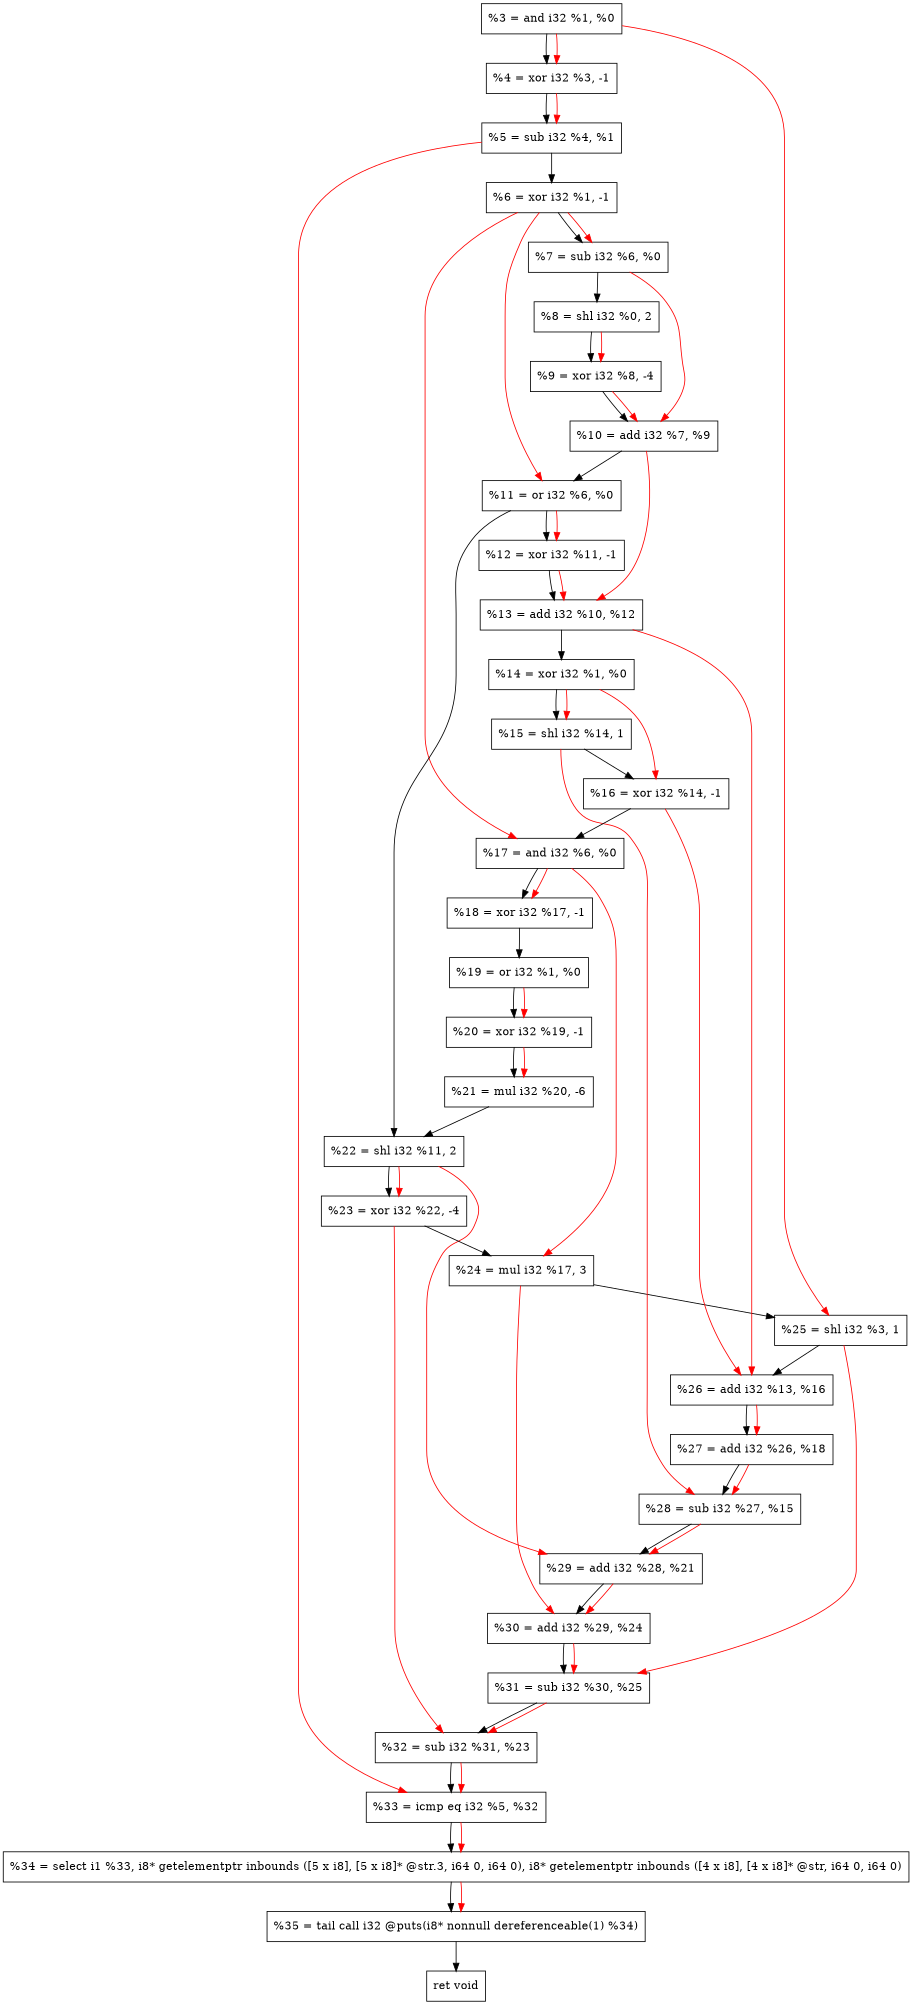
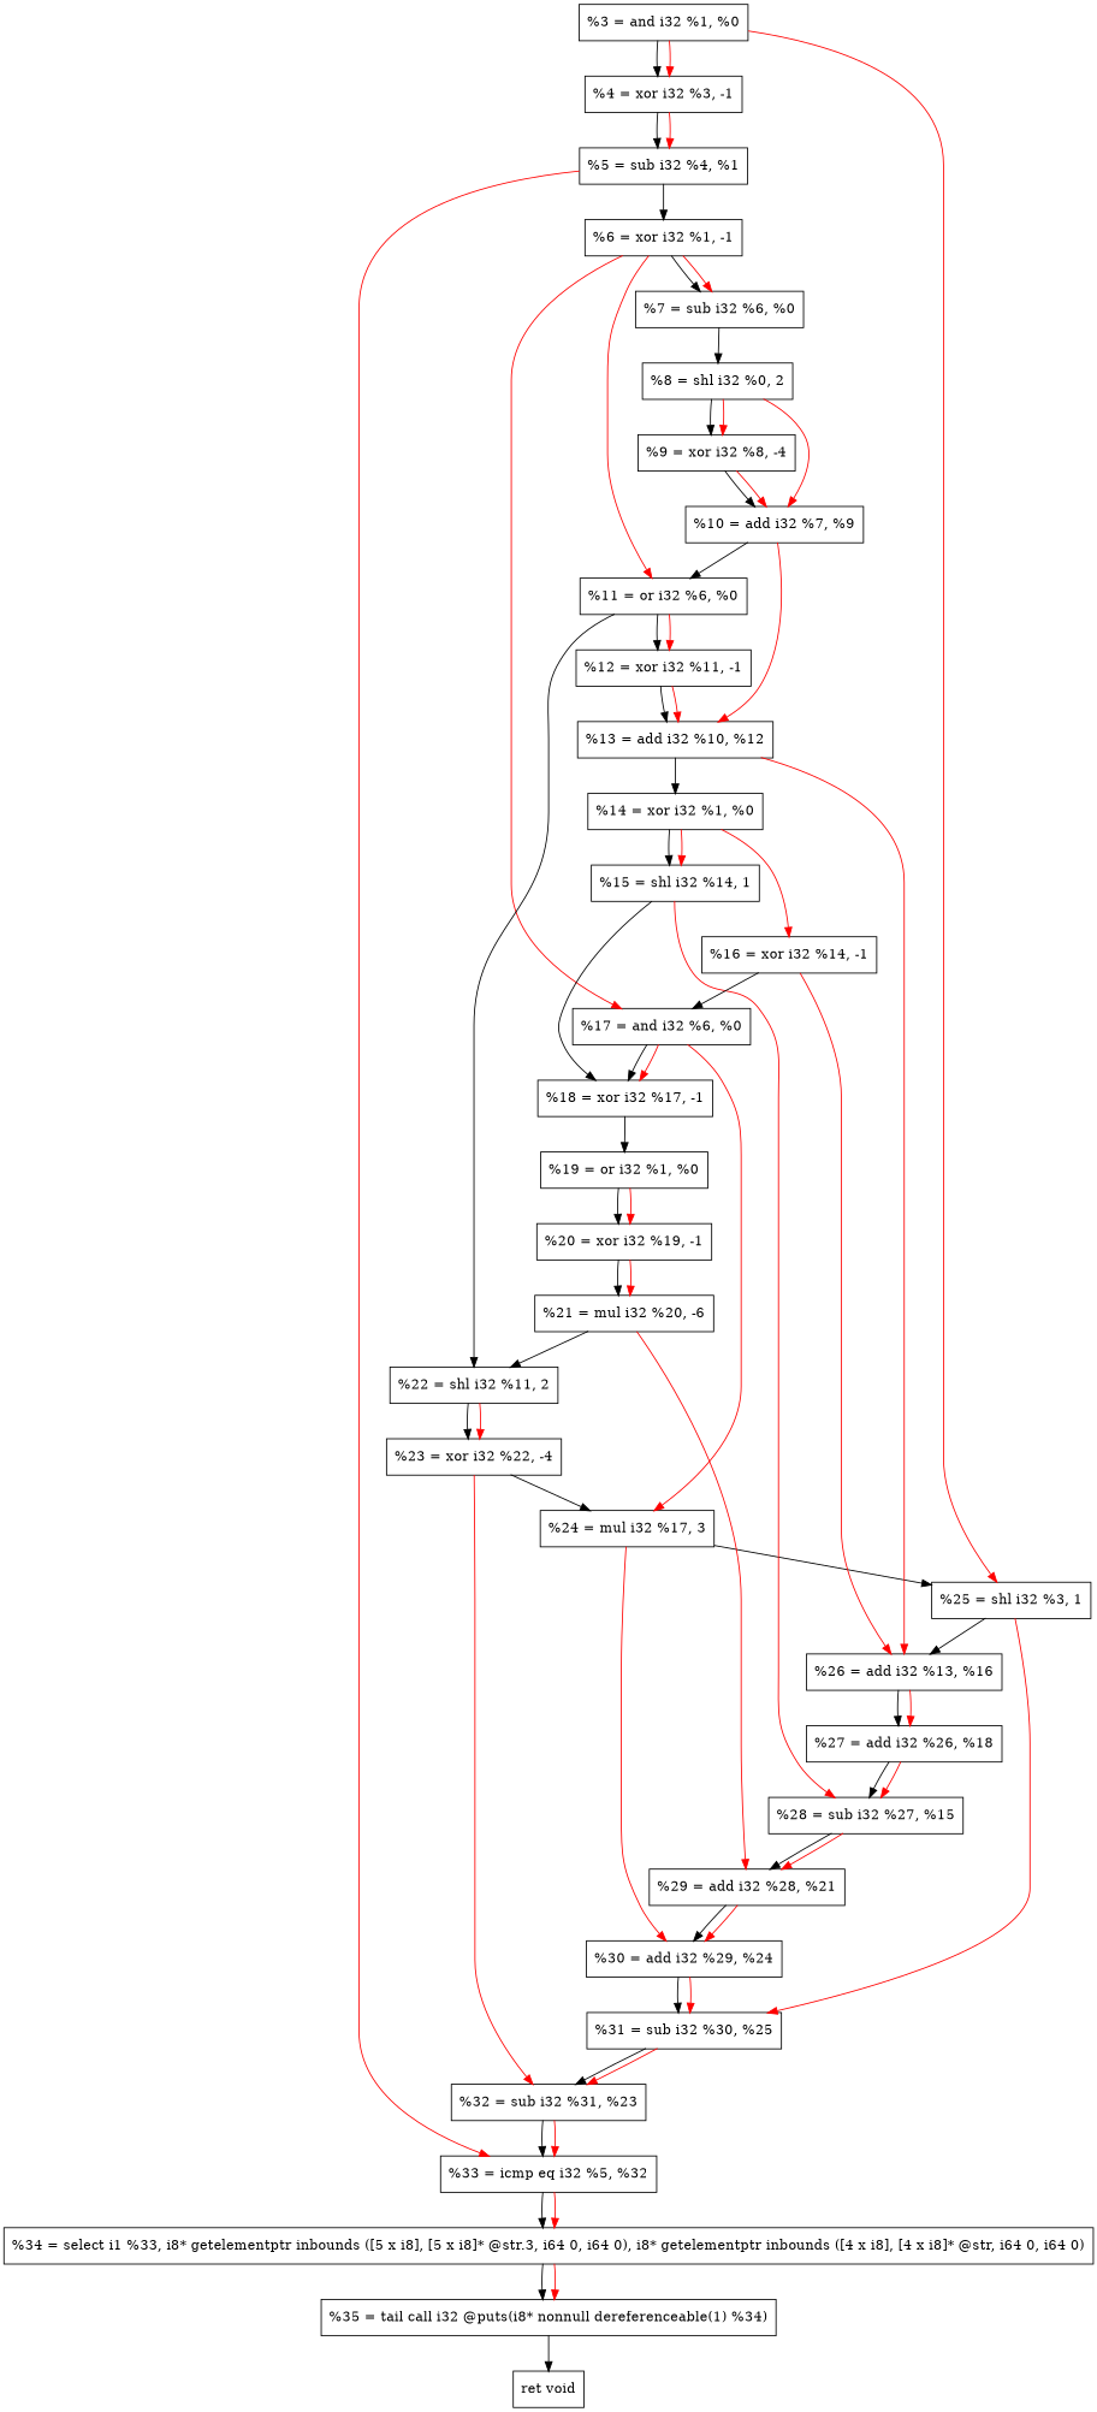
  digraph {
    node [shape=record]
    edge [color=red]
    n1 [label="  %3 = and i32 %1, %0"]
    n2 [label="  %4 = xor i32 %3, -1"]
    n3 [label="  %25 = shl i32 %3, 1"]
    n4 [label="  %5 = sub i32 %4, %1"]
    n5 [label="  %26 = add i32 %13, %16"]
    n6 [label="  %31 = sub i32 %30, %25"]
    n7 [label="  %6 = xor i32 %1, -1"]
    n8 [label="  %33 = icmp eq i32 %5, %32"]
    n9 [label="  %7 = sub i32 %6, %0"]
    n10 [label="  %11 = or i32 %6, %0"]
    n11 [label="  %17 = and i32 %6, %0"]
    n12 [label="  %34 = select i1 %33, i8* getelementptr inbounds ([5 x i8], [5 x i8]* @str.3, i64 0, i64 0), i8* getelementptr inbounds ([4 x i8], [4 x i8]* @str, i64 0, i64 0)"]
    n13 [label="  %8 = shl i32 %0, 2"]
    n14 [label="  %10 = add i32 %7, %9"]
    n15 [label="  %12 = xor i32 %11, -1"]
    n16 [label="  %22 = shl i32 %11, 2"]
    n17 [label="  %18 = xor i32 %17, -1"]
    n18 [label="  %24 = mul i32 %17, 3"]
    n19 [label="  %9 = xor i32 %8, -4"]
    n20 [label="  %13 = add i32 %10, %12"]
    n21 [label="  %14 = xor i32 %1, %0"]
    n22 [label="  %23 = xor i32 %22, -4"]
    n23 [label="  %15 = shl i32 %14, 1"]
    n24 [label="  %16 = xor i32 %14, -1"]
    n25 [label="  %27 = add i32 %26, %18"]
    n26 [label="  %28 = sub i32 %27, %15"]
    n27 [label="  %29 = add i32 %28, %21"]
    n28 [label="  %19 = or i32 %1, %0"]
    n29 [label="  %30 = add i32 %29, %24"]
    n30 [label="  %20 = xor i32 %19, -1"]
    n31 [label="  %21 = mul i32 %20, -6"]
    n32 [label="  %32 = sub i32 %31, %23"]
    n33 [label="  %35 = tail call i32 @puts(i8* nonnull dereferenceable(1) %34)"]
    n34 [label="  ret void"]
    n1 -> n2 [color=""]
    n1 -> n2
    n1 -> n3
    n2 -> n4 [color=""]
    n2 -> n4
    n3 -> n5 [color=""]
    n3 -> n6
    n4 -> n7 [color=""]
    n4 -> n8
    n5 -> n25 [color=""]
    n5 -> n25
    n6 -> n32 [color=""]
    n6 -> n32
    n7 -> n9 [color=""]
    n7 -> n9
    n7 -> n10
    n7 -> n11
    n8 -> n12 [color=""]
    n8 -> n12
    n9 -> n13 [color=""]
-   n9 -> n14
+   n13 -> n14
    n10 -> n15 [color=""]
    n10 -> n15
    n10 -> n16 [color=black]
    n11 -> n17 [color=""]
    n11 -> n17
    n11 -> n18
    n12 -> n33 [color=""]
    n12 -> n33
    n13 -> n19 [color=""]
    n13 -> n19
    n14 -> n10 [color=""]
    n14 -> n20
    n15 -> n20 [color=""]
    n15 -> n20
    n16 -> n22 [color=""]
    n16 -> n22
    n17 -> n28 [color=""]
    n18 -> n3 [color=""]
    n18 -> n29
    n19 -> n14 [color=""]
    n19 -> n14
    n20 -> n5
    n20 -> n21 [color=""]
    n21 -> n23 [color=""]
    n21 -> n23
    n21 -> n24
    n22 -> n18 [color=""]
    n22 -> n32
-   n23 -> n24 [color=""]
+   n23 -> n17 [color=""]
    n23 -> n26
    n24 -> n5
    n24 -> n11 [color=""]
    n25 -> n26 [color=""]
    n25 -> n26
    n26 -> n27 [color=""]
    n26 -> n27
    n27 -> n29 [color=""]
    n27 -> n29
    n28 -> n30 [color=""]
    n28 -> n30
    n29 -> n6 [color=""]
    n29 -> n6
    n30 -> n31 [color=""]
    n30 -> n31
    n31 -> n16 [color=""]
-   n16 -> n27
+   n31 -> n27
    n32 -> n8 [color=""]
    n32 -> n8
    n33 -> n34 [color=""]
  }
